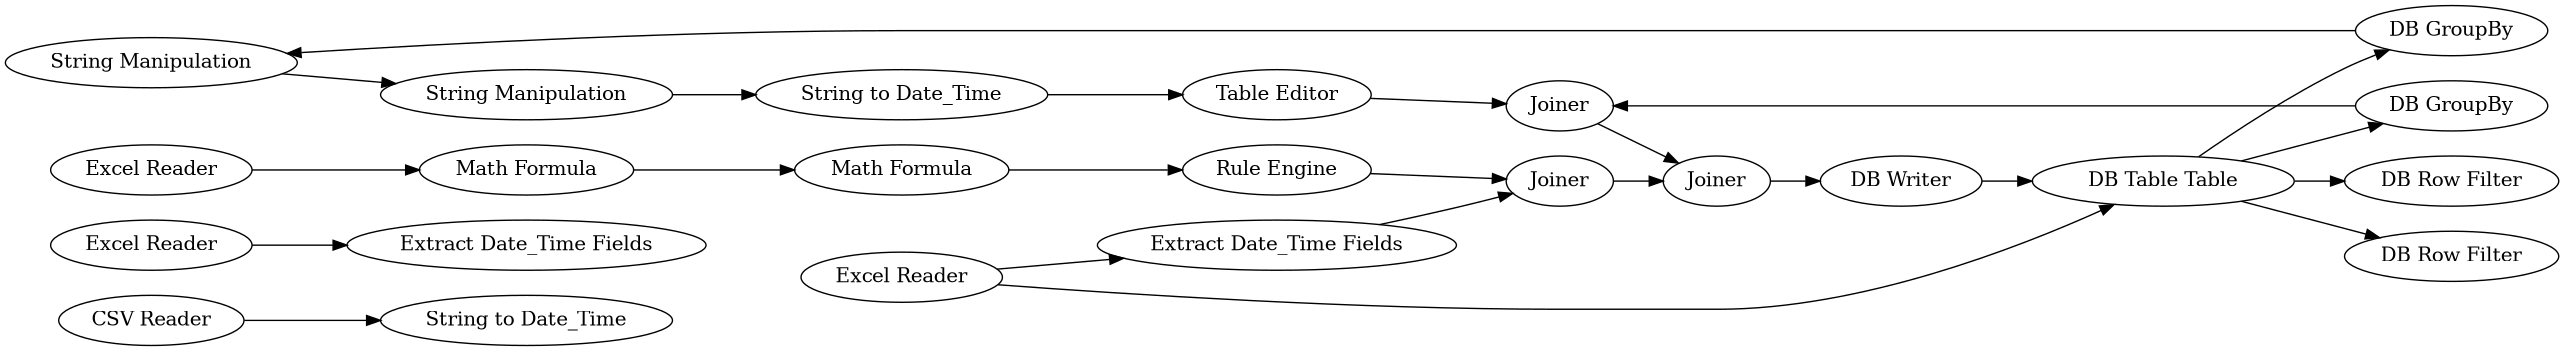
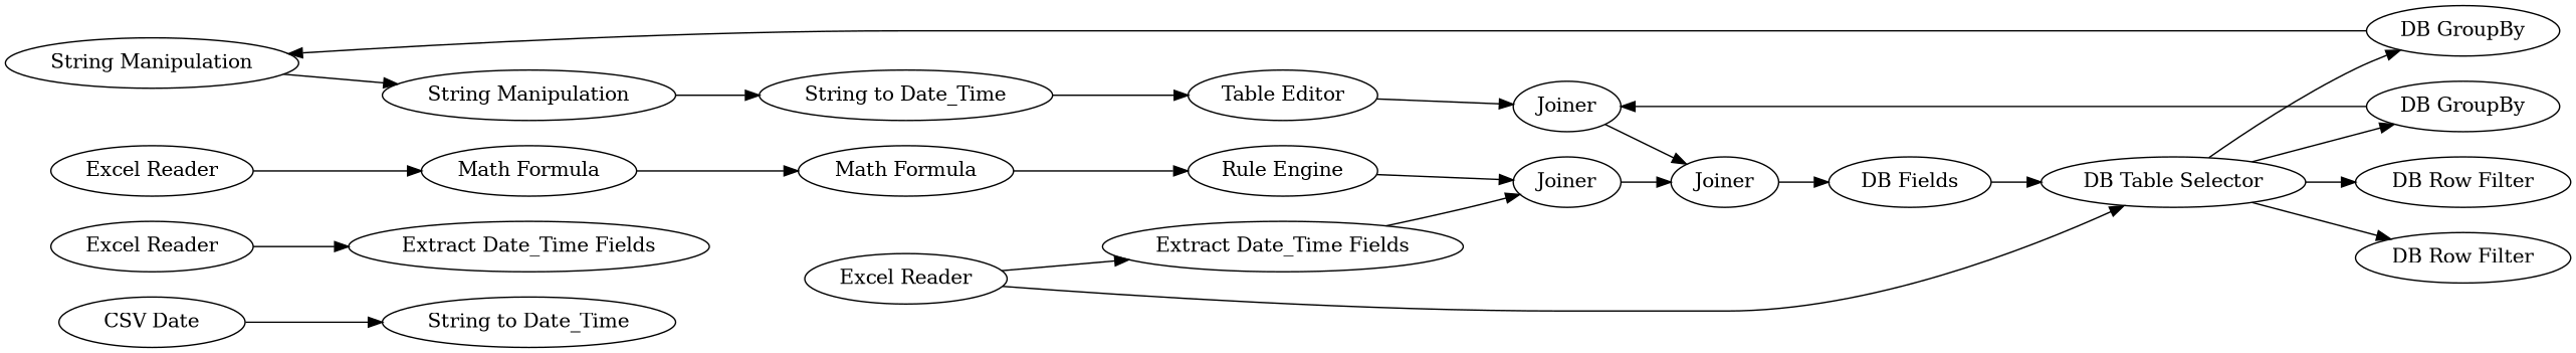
  digraph {
    rankdir=LR
-   n1 [label="CSV Reader"]
+   n1 [label="CSV Date"]
    n2 [label="String to Date_Time"]
    n3 [label="Excel Reader"]
    n4 [label="Extract Date_Time Fields"]
    n5 [label="String Manipulation"]
    n6 [label="String Manipulation"]
    n7 [label="String to Date_Time"]
    n8 [label="Table Editor"]
    n9 [label="Math Formula"]
    n10 [label="Rule Engine"]
    n11 [label=Joiner]
    n12 [label=Joiner]
    n13 [label="Math Formula"]
    n14 [label=Joiner]
-   n15 [label="DB Writer"]
-   n16 [label="DB Table Table"]
+   n15 [label="DB Fields"]
+   n16 [label="DB Table Selector"]
    n17 [label="Extract Date_Time Fields"]
    n18 [label="Excel Reader"]
    n19 [label="Excel Reader"]
    n20 [label="DB GroupBy"]
    n21 [label="DB GroupBy"]
    n22 [label="DB Row Filter"]
    n23 [label="DB Row Filter"]
    n1 -> n2
    n3 -> n4
    n5 -> n6
    n6 -> n7
    n7 -> n8
    n8 -> n14
    n9 -> n10
    n10 -> n11
    n11 -> n12
    n12 -> n15
    n13 -> n9
    n14 -> n12
    n15 -> n16
    n16 -> n20
    n16 -> n21
    n16 -> n22
    n16 -> n23
    n17 -> n11
    n18 -> n13
    n19 -> n16
    n19 -> n17
    n20 -> n14
    n21 -> n5
  }
